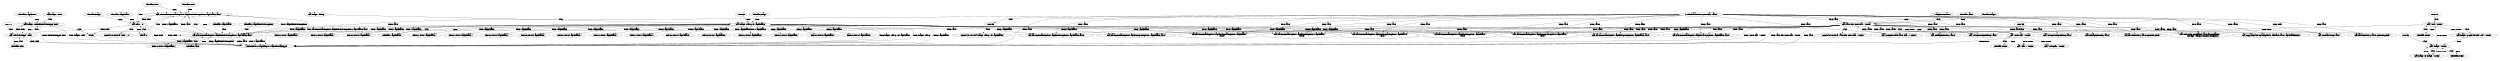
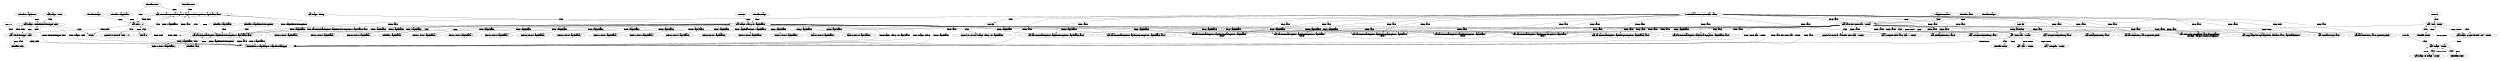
  digraph {
    n1 [label="(Call,image->units=(ResolutionType) units)"]
    n2 [label="(Call,(ResolutionType) units)"]
    n3 [label="(Block,)"]
    n4 [label="(MethodReturn,MagickExport MagickBooleanType)"]
    n5 [label="(Identifier,units)"]
    n6 [label="(Call,units < 0)"]
    n7 [label="(Literal,0)"]
    n8 [label="(ControlStructure,if (units < 0))"]
    n9 [label="(Call,units=ParseCommandOption(MagickResolutionOptions,MagickFalse,value))"]
    n10 [label="(Call,ParseCommandOption(MagickResolutionOptions,MagickFalse,value))"]
    n11 [label="(Return,return(MagickFalse);)"]
    n12 [label="(Identifier,value)"]
    n13 [label="(Call,image->debug != MagickFalse)"]
    n14 [label="(Call,ParseCommandOption(MagickGravityOptions,MagickFalse,value))"]
    n15 [label="(Return,return(MagickFalse);)"]
    n16 [label="(Call,ParseCommandOption(MagickIntentOptions,MagickFalse,value))"]
    n17 [label="(Return,return(MagickFalse);)"]
    n18 [label="(Return,return(MagickFalse);)"]
    n19 [label="(Call,ParseCommandOption(MagickComposeOptions,MagickFalse,value))"]
    n20 [label="(Return,return(MagickFalse);)"]
    n21 [label="(Return,return(MagickFalse);)"]
    n22 [label="(Return,return(MagickFalse);)"]
    n23 [label="(Return,return(MagickFalse);)"]
    n24 [label="(Return,return(MagickFalse);)"]
    n25 [label="(Return,return(MagickFalse);)"]
    n26 [label="(Call,ParseCommandOption(MagickInterpolateOptions,MagickFalse,\n            value))"]
    n27 [label="(Return,return(MagickFalse);)"]
    n28 [label="(Return,return(MagickFalse);)"]
    n29 [label="(Return,return(MagickFalse);)"]
    n30 [label="(ControlStructure,if (image->debug != MagickFalse))"]
    n31 [label="(Call,ParseCommandOption(MagickIntentOptions,MagickFalse,\n            value))"]
    n32 [label="(Identifier,MagickFalse)"]
    n33 [label="(Call,ParseCommandOption(MagickColorspaceOptions,MagickFalse,\n            value))"]
    n34 [label="(Return,return(MagickFalse);)"]
    n35 [label="(Return,return(MagickFalse);)"]
    n36 [label="(Return,return(MagickFalse);)"]
    n37 [label="(Call,ParseCommandOption(MagickIntentOptions,MagickFalse,\n            value))"]
    n38 [label="(Call,ParseCommandOption(MagickCompressOptions,MagickFalse,\n            value))"]
    n39 [label="(Call,ParseCommandOption(MagickDisposeOptions,MagickFalse,value))"]
    n40 [label="(Return,return(MagickFalse);)"]
    n41 [label="(Call,value == (const char *) NULL)"]
    n42 [label="(Call,(const char *) NULL)"]
    n43 [label="(Call,GetPageGeometry(value))"]
    n44 [label="(Call,StringToUnsignedLong(value))"]
    n45 [label="(Call,GetPageGeometry(value))"]
    n46 [label="(Call,ParseGeometry(value,&geometry_info))"]
    n47 [label="(Call,QueryColorCompliance(value,AllCompliance,\n               &image->background_color,exception))"]
    n48 [label="(Call,CopyMagickString(image_info->filename,value,MagickPathExtent))"]
    n49 [label="(Call,ConstantString(value))"]
    n50 [label="(ControlStructure,if (value == (const char *) NULL))"]
    n51 [label="(Call,ParseGeometry(value,&geometry_info))"]
    n52 [label="(Call,StringToUnsignedLong(value))"]
    n53 [label="(Call,StringToDouble(value,(char **) NULL))"]
    n54 [label="(Identifier,NULL)"]
    n55 [label="(Call,(char **) NULL)"]
    n56 [label="(Call,(StringInfo *) NULL)"]
    n57 [label="(MethodParameterIn,const char *value)"]
    1000138
    n59 [label="(Call,(void *) NULL)"]
    n60 [label="(Call,image->properties == (void *) NULL)"]
    n61 [label="(Identifier,NULL)"]
    n62 [label="(Call,(Image *) NULL)"]
    n63 [label="(Call,image != (Image *) NULL)"]
    n64 [label="(Identifier,NULL)"]
    n65 [label="(Identifier,MagickFalse)"]
    n66 [label="(Identifier,units)"]
    n67 [label="(MagickTrue,status)"]
    n68 [label="(Identifier,value)"]
    n69 [label="(Identifier,image)"]
    n70 [label="(Identifier,image)"]
    n71 [label="(Call,image->units)"]
    n72 [label="(Identifier,MagickTrue)"]
    n73 [label="(Identifier,image)"]
    n74 [label="(Identifier,MagickFalse)"]
    n75 [label="(Identifier,MagickResolutionOptions)"]
    n76 [label="(Identifier,units)"]
    n77 [label="(Call,image->debug)"]
    1001171
    1000165
    1000193
    1000179
    1000150
    n1 -> n2 [label="CFG: "]
    n1 -> n3 [label="AST: "]
    n1 -> n4 [label="DDG: (ResolutionType) units"]
    n1 -> n4 [label="DDG: image->units"]
    n2 -> n1 [label="AST: "]
    n2 -> n1 [label="DDG: units"]
    n2 -> n4 [label="DDG: units"]
    n2 -> n5 [label="CFG: "]
    n5 -> n2 [label="AST: "]
    n6 -> n2 [label="DDG: units"]
    n6 -> n4 [label="DDG: units < 0"]
    n6 -> n4 [label="DDG: units"]
    n6 -> n7 [label="CFG: "]
    n6 -> n8 [label="AST: "]
    n7 -> n6 [label="AST: "]
    n9 -> n3 [label="AST: "]
    n9 -> n4 [label="DDG: ParseCommandOption(MagickResolutionOptions,MagickFalse,value)"]
    n9 -> n6 [label="DDG: units"]
    n9 -> n10 [label="CFG: "]
    n10 -> n4 [label="DDG: value"]
    n10 -> n4 [label="DDG: MagickFalse"]
    n10 -> n4 [label="DDG: MagickResolutionOptions"]
    n10 -> n9 [label="AST: "]
    n10 -> n9 [label="DDG: MagickResolutionOptions"]
    n10 -> n9 [label="DDG: MagickFalse"]
    n10 -> n9 [label="DDG: value"]
    n10 -> n11 [label="DDG: MagickFalse"]
    n10 -> n12 [label="CFG: "]
    n12 -> n10 [label="AST: "]
    n13 -> n4 [label="DDG: image->debug != MagickFalse"]
    n13 -> n4 [label="DDG: image->debug"]
    n13 -> n4 [label="DDG: MagickFalse"]
    n13 -> n10 [label="DDG: MagickFalse"]
    n13 -> n14 [label="DDG: MagickFalse"]
    n13 -> n15 [label="DDG: MagickFalse"]
    n13 -> n16 [label="DDG: MagickFalse"]
    n13 -> n17 [label="DDG: MagickFalse"]
    n13 -> n18 [label="DDG: MagickFalse"]
    n13 -> n19 [label="DDG: MagickFalse"]
    n13 -> n20 [label="DDG: MagickFalse"]
    n13 -> n21 [label="DDG: MagickFalse"]
    n13 -> n22 [label="DDG: MagickFalse"]
    n13 -> n23 [label="DDG: MagickFalse"]
    n13 -> n24 [label="DDG: MagickFalse"]
    n13 -> n25 [label="DDG: MagickFalse"]
    n13 -> n26 [label="DDG: MagickFalse"]
    n13 -> n27 [label="DDG: MagickFalse"]
    n13 -> n28 [label="DDG: MagickFalse"]
    n13 -> n29 [label="DDG: MagickFalse"]
-   1000138 -> n30 [label="AST: "]
+   n13 -> n30 [label="AST: "]
    n13 -> n31 [label="DDG: MagickFalse"]
    n13 -> n32 [label="CFG: "]
    n13 -> n33 [label="DDG: MagickFalse"]
    n13 -> n34 [label="DDG: MagickFalse"]
    n13 -> n35 [label="DDG: MagickFalse"]
    n13 -> n36 [label="DDG: MagickFalse"]
    n13 -> n37 [label="DDG: MagickFalse"]
    n13 -> n38 [label="DDG: MagickFalse"]
    n13 -> n39 [label="DDG: MagickFalse"]
    n13 -> n40 [label="DDG: MagickFalse"]
    n32 -> n13 [label="AST: "]
    n41 -> n4 [label="DDG: value == (const char *) NULL"]
    n41 -> n4 [label="DDG: value"]
    n41 -> n4 [label="DDG: (const char *) NULL"]
    n41 -> n10 [label="DDG: value"]
    n41 -> n14 [label="DDG: value"]
    n41 -> n16 [label="DDG: value"]
    n41 -> n19 [label="DDG: value"]
    n41 -> n26 [label="DDG: value"]
    n41 -> n31 [label="DDG: value"]
    n41 -> n33 [label="DDG: value"]
    n41 -> n37 [label="DDG: value"]
    n41 -> n38 [label="DDG: value"]
    n41 -> n39 [label="DDG: value"]
    n41 -> n42 [label="CFG: "]
    n41 -> n43 [label="DDG: value"]
    n41 -> n44 [label="DDG: value"]
    n41 -> n45 [label="DDG: value"]
    n41 -> n46 [label="DDG: value"]
    n41 -> n47 [label="DDG: value"]
    n41 -> n48 [label="DDG: value"]
    n41 -> n49 [label="DDG: value"]
    n41 -> n50 [label="AST: "]
    n41 -> n51 [label="DDG: value"]
    n41 -> n52 [label="DDG: value"]
-   n53 -> n41 [label="DDG: value"]
+   n41 -> n53 [label="DDG: value"]
    n42 -> n4 [label="DDG: NULL"]
    n42 -> n41 [label="AST: "]
    n42 -> n41 [label="DDG: NULL"]
    n42 -> n54 [label="CFG: "]
    n42 -> n55 [label="DDG: NULL"]
    n42 -> n56 [label="DDG: NULL"]
    n54 -> n42 [label="AST: "]
    n57 -> n4 [label="DDG: value"]
    n57 -> n10 [label="DDG: value"]
    n57 -> n14 [label="DDG: value"]
    n57 -> n16 [label="DDG: value"]
    n57 -> n19 [label="DDG: value"]
    n57 -> n26 [label="DDG: value"]
    n57 -> n31 [label="DDG: value"]
    n57 -> n33 [label="DDG: value"]
    n57 -> n37 [label="DDG: value"]
    n57 -> n38 [label="DDG: value"]
    n57 -> n39 [label="DDG: value"]
    n57 -> n41 [label="DDG: value"]
    n57 -> n43 [label="DDG: value"]
    n57 -> n44 [label="DDG: value"]
    n57 -> n45 [label="DDG: value"]
    n57 -> n46 [label="DDG: value"]
    n57 -> n47 [label="DDG: value"]
    n57 -> n48 [label="DDG: value"]
    n57 -> n49 [label="DDG: units"]
    n57 -> n51 [label="DDG: value"]
    n57 -> n52 [label="DDG: value"]
    n57 -> n53 [label="DDG: value"]
    n57 -> 1000138 [label="AST: "]
    n59 -> n42 [label="DDG: NULL"]
    n59 -> n60 [label="AST: "]
    n59 -> n60 [label="DDG: NULL"]
    n59 -> n61 [label="CFG: "]
    n60 -> n62 [label="CFG: "]
    n61 -> n59 [label="AST: "]
    n62 -> n59 [label="DDG: NULL"]
    n62 -> n63 [label="AST: "]
    n62 -> n63 [label="DDG: NULL"]
    n62 -> n64 [label="CFG: "]
    n63 -> n62 [label="DDG: "]
    n64 -> n62 [label="AST: "]
    n65 -> n6 [label="CFG: "]
    n66 -> n9 [label="AST: "]
    n67 -> n41 [label="CFG: "]
    n68 -> n41 [label="AST: "]
    n69 -> n41 [label="CFG: "]
    n70 -> n13 [label="CFG: "]
    n71 -> n1 [label="AST: "]
    n72 -> n1 [label="CFG: "]
    n73 -> n6 [label="CFG: "]
    n74 -> n10 [label="AST: "]
    n75 -> n10 [label="AST: "]
    n76 -> n6 [label="AST: "]
    n76 -> n9 [label="CFG: "]
    n77 -> n13 [label="AST: "]
    1001171 -> n2 [label="AST: "]
    1000165 -> n13 [label="CFG: "]
    1000193 -> n42 [label="AST: "]
    1000179 -> n59 [label="AST: "]
    1000150 -> n62 [label="AST: "]
  }
